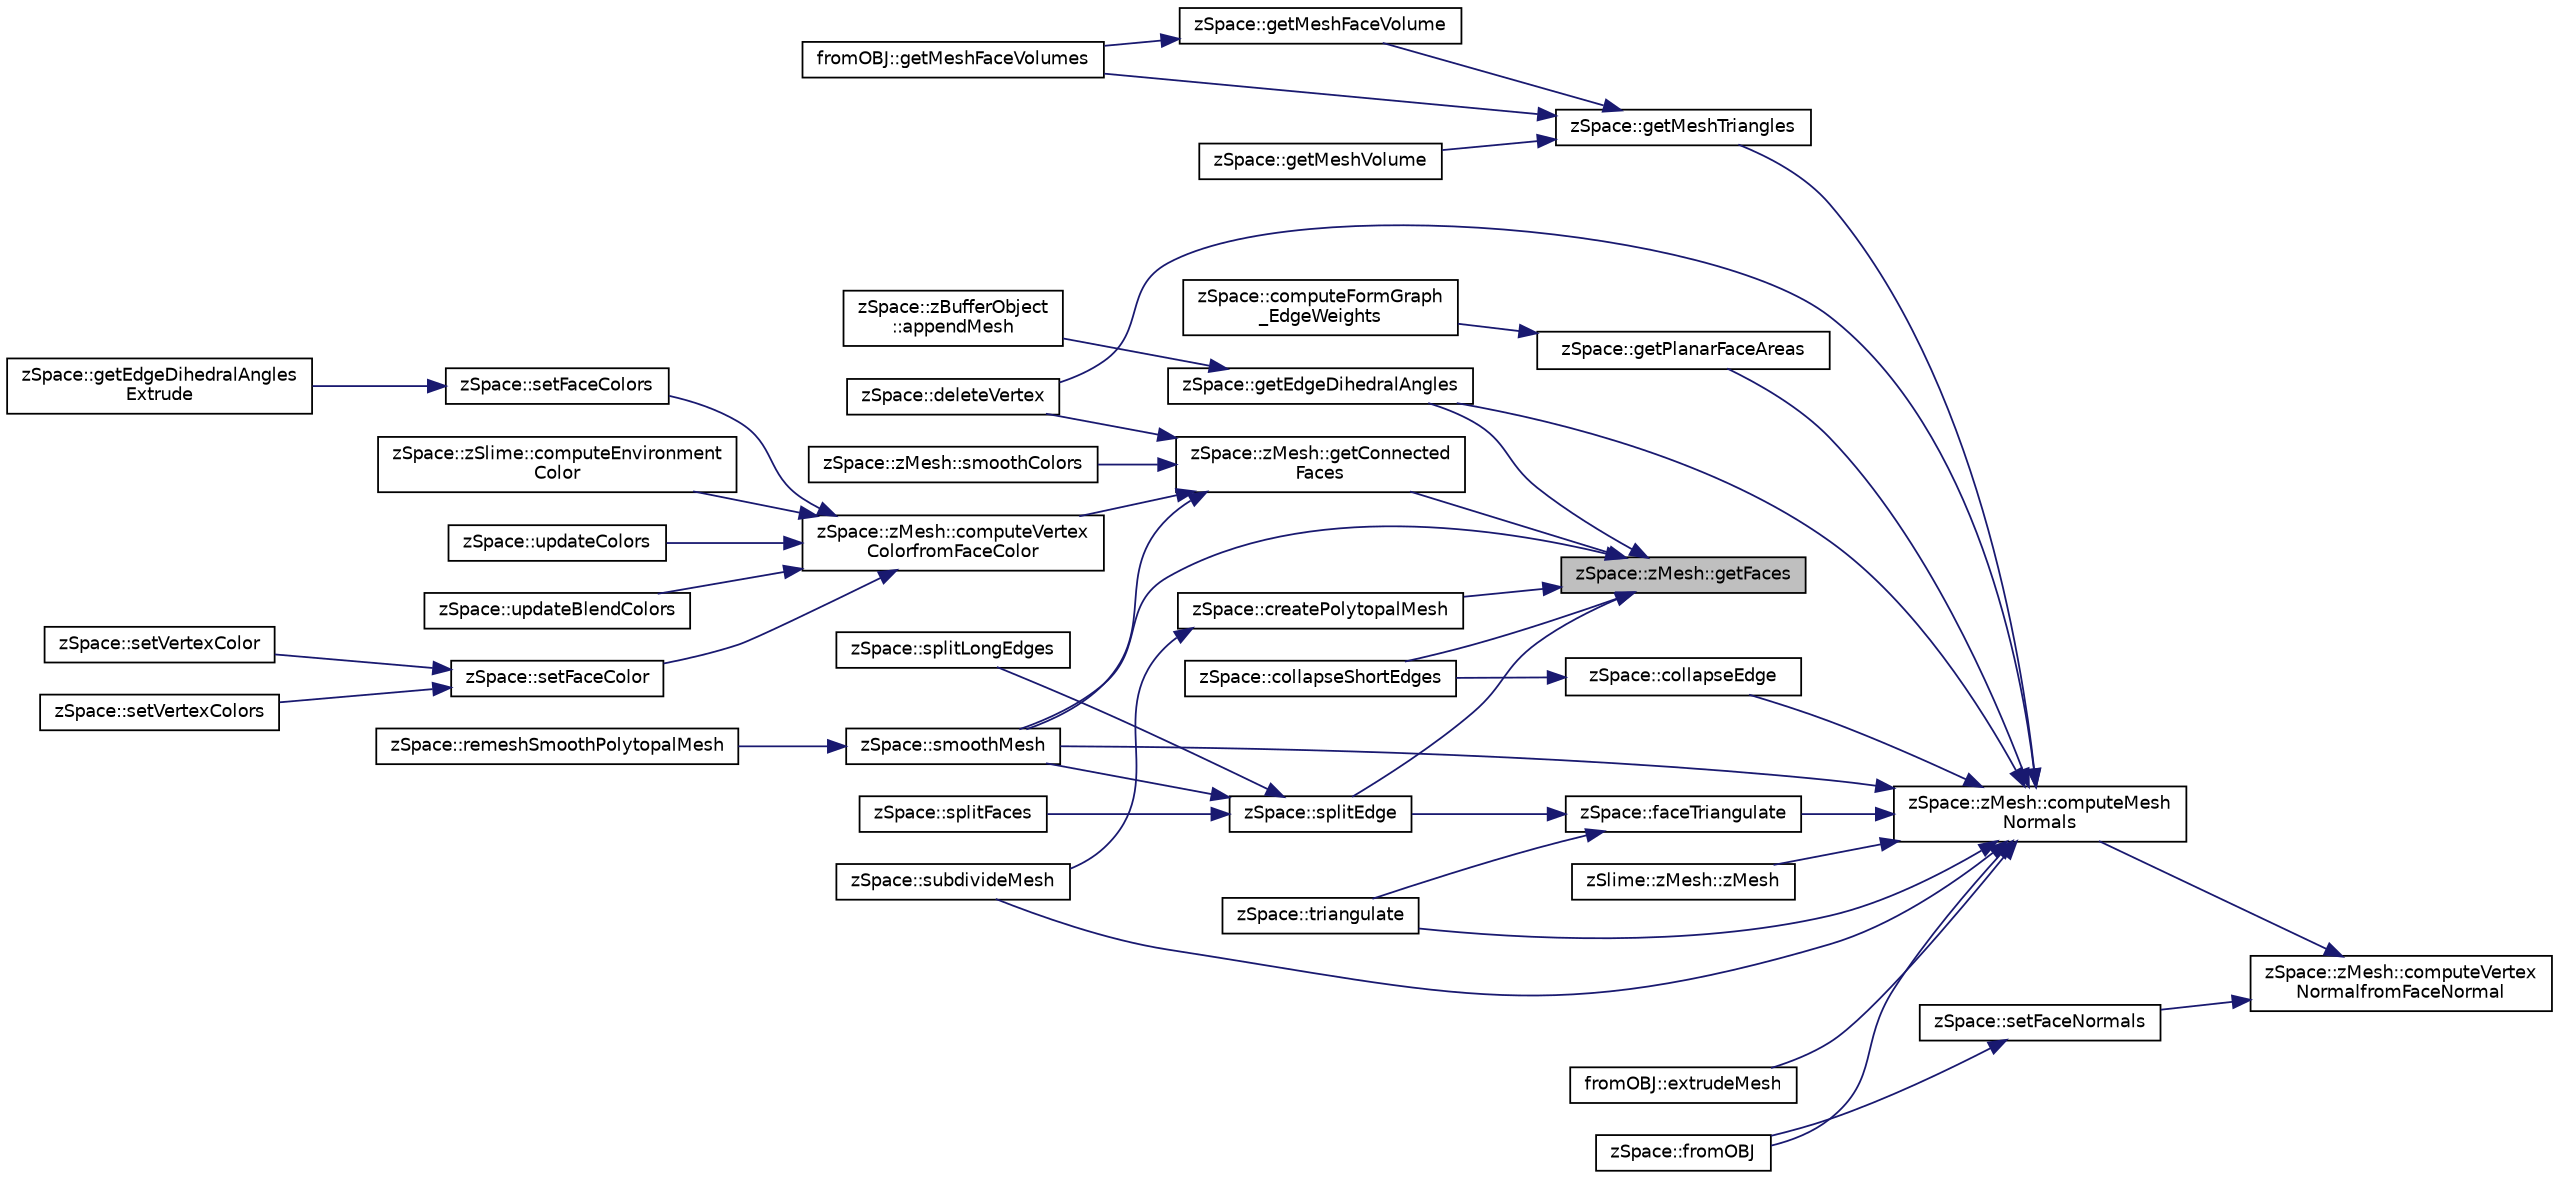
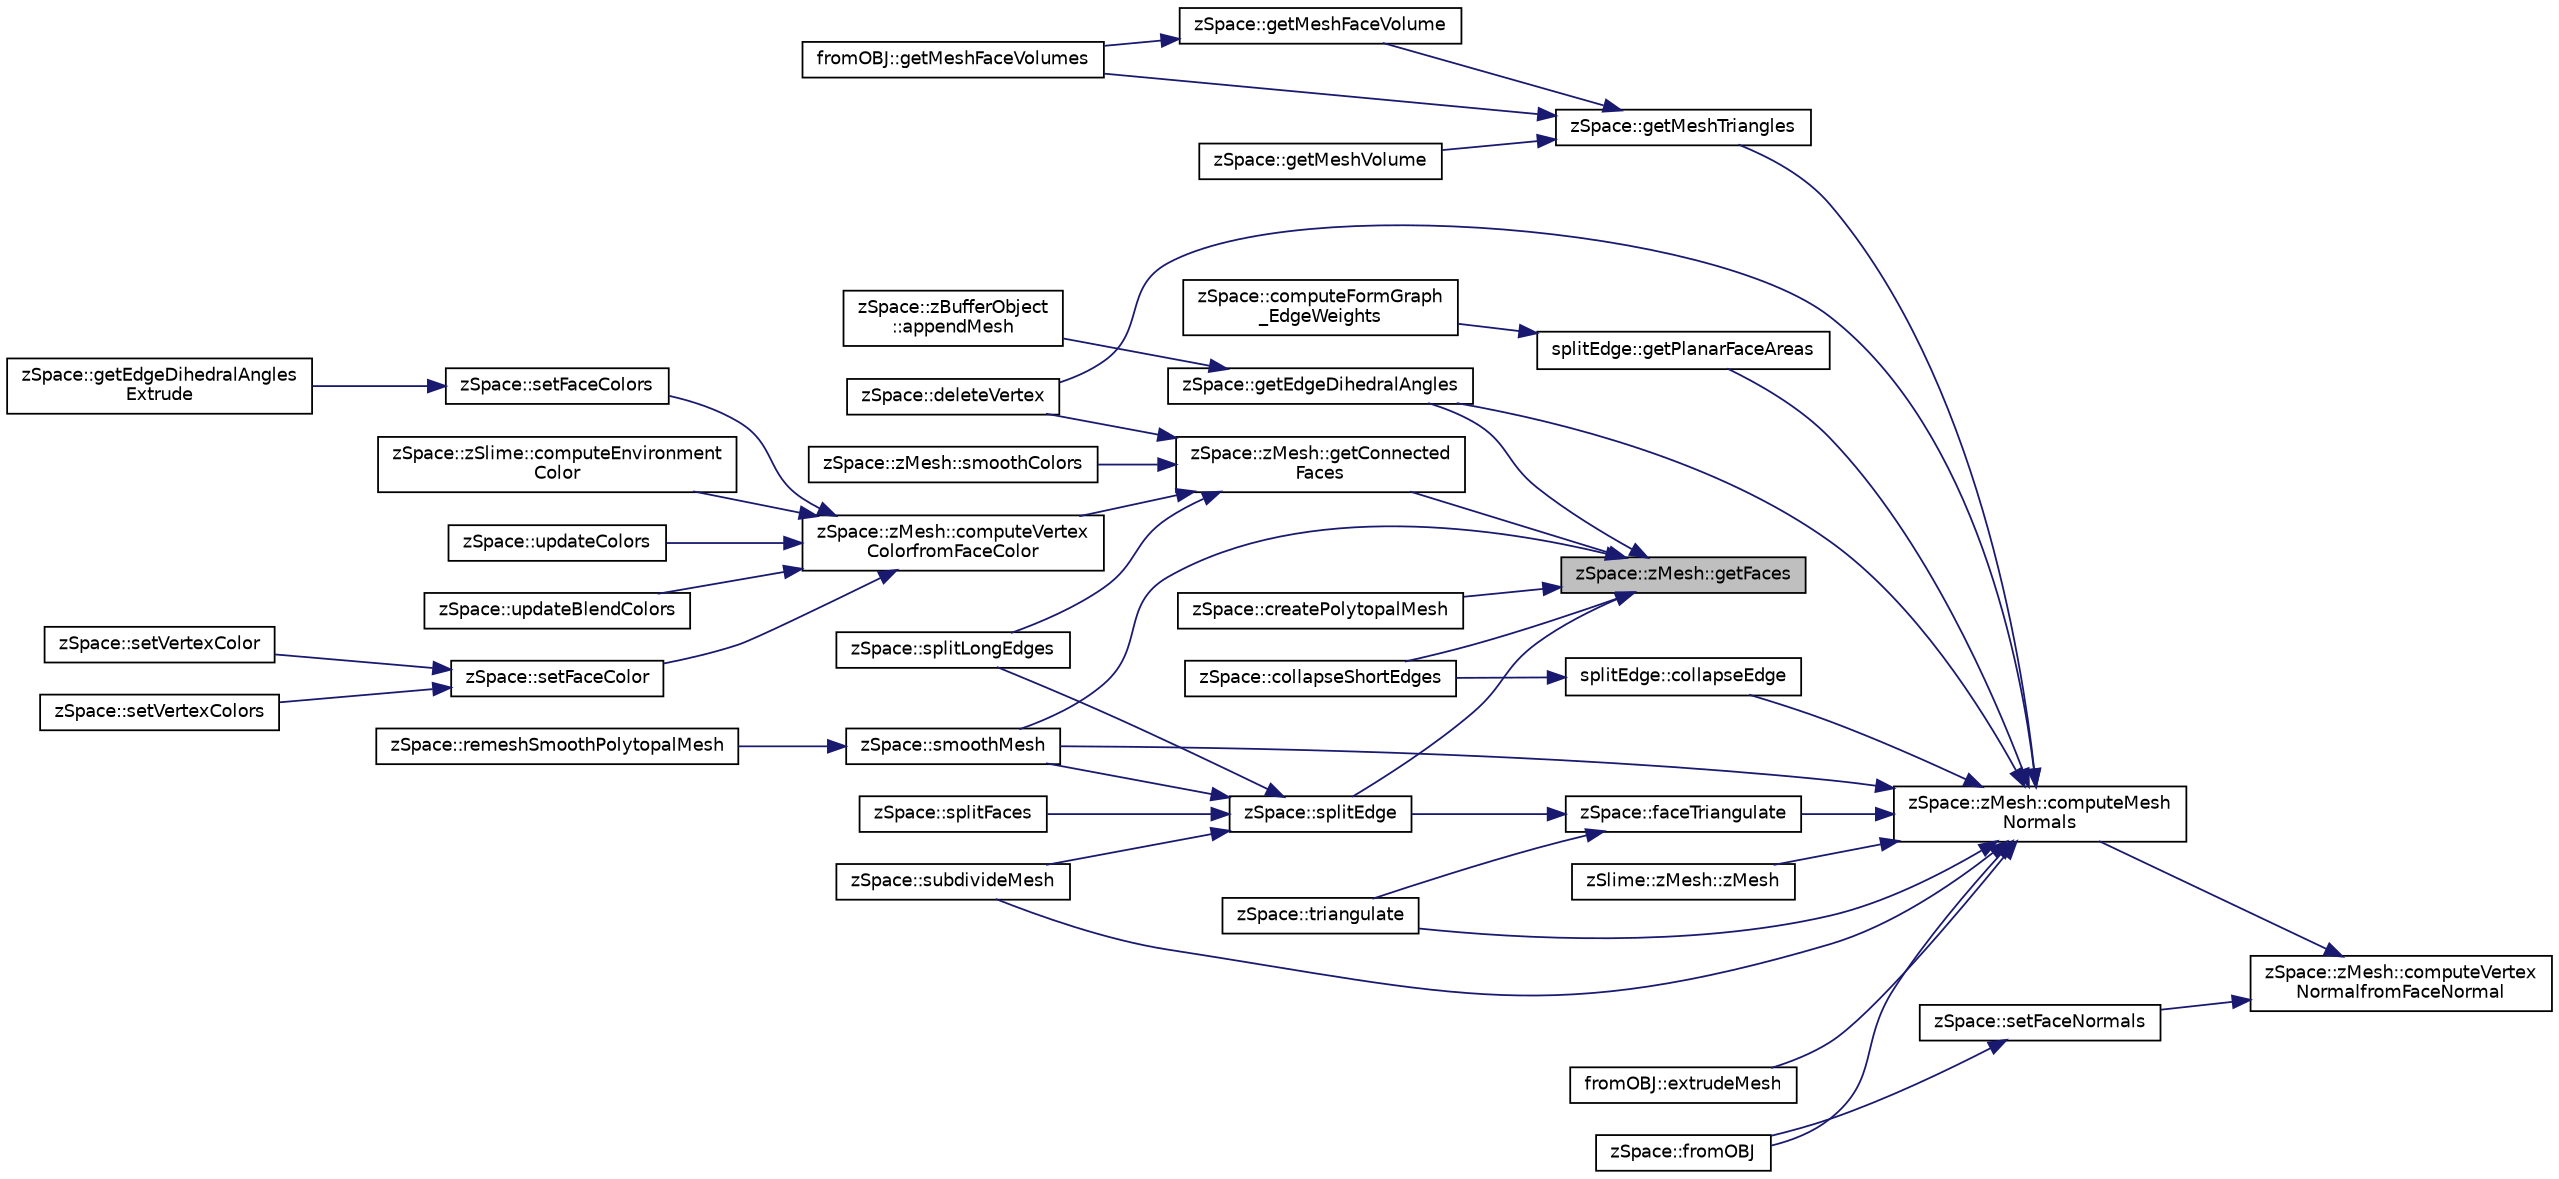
  digraph {
    rankdir=RL
    node [color=black fillcolor=white fontname=Helvetica fontsize=10 shape=record style=filled]
    edge [color=midnightblue dir=back fontname=Helvetica fontsize=10 labelfontname=Helvetica labelfontsize=10 style=solid]
    n1 [fillcolor=grey75 fontcolor=black height=0.2 label="zSpace::zMesh::getFaces" width=0.4]
    n2 [height=0.2 label="zSpace::createPolytopalMesh" width=0.4]
    n3 [height=0.2 label="zSpace::zMesh::getConnected\lFaces" width=0.4]
    n4 [height=0.2 label="zSpace::splitEdge" width=0.4]
    n5 [height=0.2 label="zSpace::smoothMesh" width=0.4]
    n6 [height=0.2 label="zSpace::getEdgeDihedralAngles" width=0.4]
    n7 [height=0.2 label="zSpace::collapseShortEdges" width=0.4]
    n8 [height=0.2 label="zSpace::zMesh::computeVertex\lColorfromFaceColor" width=0.4]
    n9 [height=0.2 label="zSpace::zMesh::smoothColors" width=0.4]
    n10 [height=0.2 label="zSpace::deleteVertex" width=0.4]
    n11 [height=0.2 label="zSpace::subdivideMesh" width=0.4]
    n12 [height=0.2 label="zSpace::splitFaces" width=0.4]
    n13 [height=0.2 label="zSpace::splitLongEdges" width=0.4]
    n14 [height=0.2 label="zSpace::remeshSmoothPolytopalMesh" width=0.4]
-   n15 [height=0.2 label="zSpace::collapseEdge" width=0.4]
+   n15 [height=0.2 label="splitEdge::collapseEdge" width=0.4]
    n16 [height=0.2 label="zSpace::zBufferObject\l::appendMesh" width=0.4]
    n17 [height=0.2 label="zSpace::zSlime::computeEnvironment\lColor" width=0.4]
    n18 [height=0.2 label="zSpace::updateColors" width=0.4]
    n19 [height=0.2 label="zSpace::updateBlendColors" width=0.4]
    n20 [height=0.2 label="zSpace::setFaceColor" width=0.4]
    n21 [height=0.2 label="zSpace::setFaceColors" width=0.4]
    n22 [height=0.2 label="zSpace::zMesh::computeVertex\lNormalfromFaceNormal" width=0.4]
    n23 [height=0.2 label="zSpace::zMesh::computeMesh\lNormals" width=0.4]
    n24 [height=0.2 label="zSpace::setFaceNormals" width=0.4]
    n25 [height=0.2 label="zSpace::setVertexColor" width=0.4]
    n26 [height=0.2 label="zSpace::setVertexColors" width=0.4]
    n27 [height=0.2 label="zSpace::getEdgeDihedralAngles\lExtrude" width=0.4]
    n28 [height=0.2 label="zSlime::zMesh::zMesh" width=0.4]
    n29 [height=0.2 label="zSpace::faceTriangulate" width=0.4]
    n30 [height=0.2 label="zSpace::triangulate" width=0.4]
    n31 [height=0.2 label="fromOBJ::extrudeMesh" width=0.4]
    n32 [height=0.2 label="zSpace::getMeshTriangles" width=0.4]
-   n33 [height=0.2 label="zSpace::getPlanarFaceAreas" width=0.4]
+   n33 [height=0.2 label="splitEdge::getPlanarFaceAreas" width=0.4]
    n34 [height=0.2 label="zSpace::fromOBJ" width=0.4]
    n35 [height=0.2 label="zSpace::getMeshVolume" width=0.4]
    n36 [height=0.2 label="zSpace::getMeshFaceVolume" width=0.4]
    n37 [height=0.2 label="fromOBJ::getMeshFaceVolumes" width=0.4]
    n38 [height=0.2 label="zSpace::computeFormGraph\l_EdgeWeights" width=0.4]
    n1 -> n2
    n1 -> n3
    n1 -> n4
    n1 -> n5
    n1 -> n6
    n1 -> n7
-   n3 -> n5
+   n3 -> n13
    n3 -> n8
    n3 -> n9
    n3 -> n10
    n4 -> n5
-   n2 -> n11
+   n4 -> n11
    n4 -> n12
    n4 -> n13
    n5 -> n14
    n6 -> n16
    n8 -> n17
    n8 -> n18
    n8 -> n19
    n8 -> n20
    n8 -> n21
    n15 -> n7
    n20 -> n25
    n20 -> n26
    n21 -> n27
    n22 -> n23
    n22 -> n24
    n23 -> n5
    n23 -> n6
    n23 -> n10
    n23 -> n11
    n23 -> n15
    n23 -> n28
    n23 -> n29
    n23 -> n30
    n23 -> n31
    n23 -> n32
    n23 -> n33
    n23 -> n34
    n24 -> n34
    n29 -> n4
    n29 -> n30
    n32 -> n35
    n32 -> n36
    n32 -> n37
    n33 -> n38
    n36 -> n37
  }
